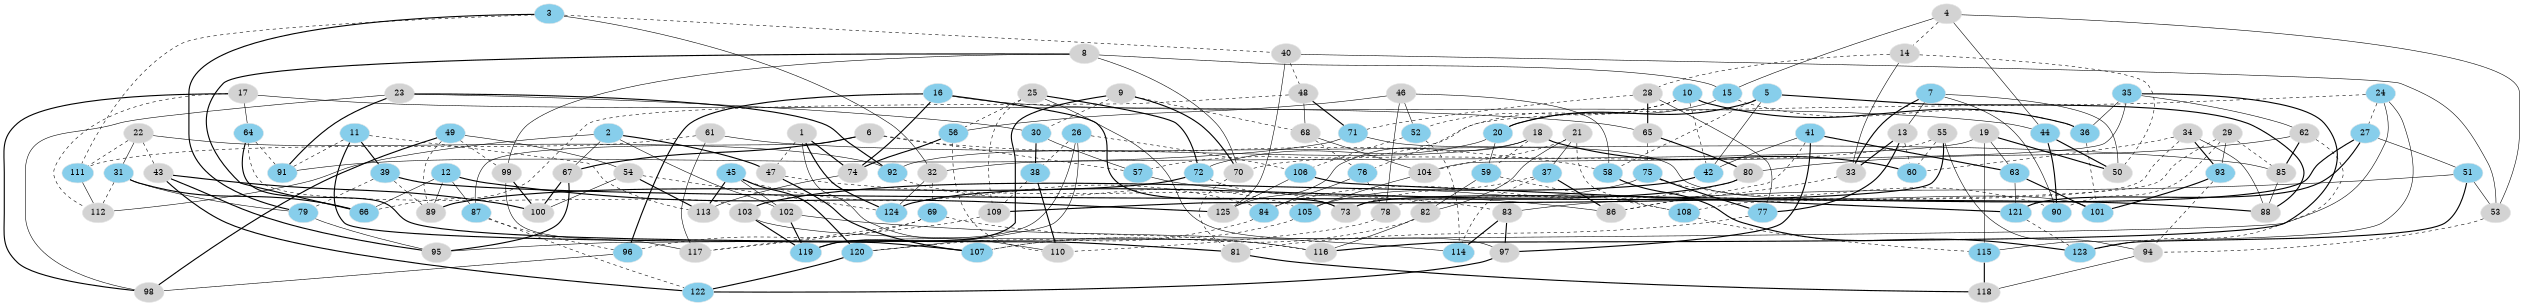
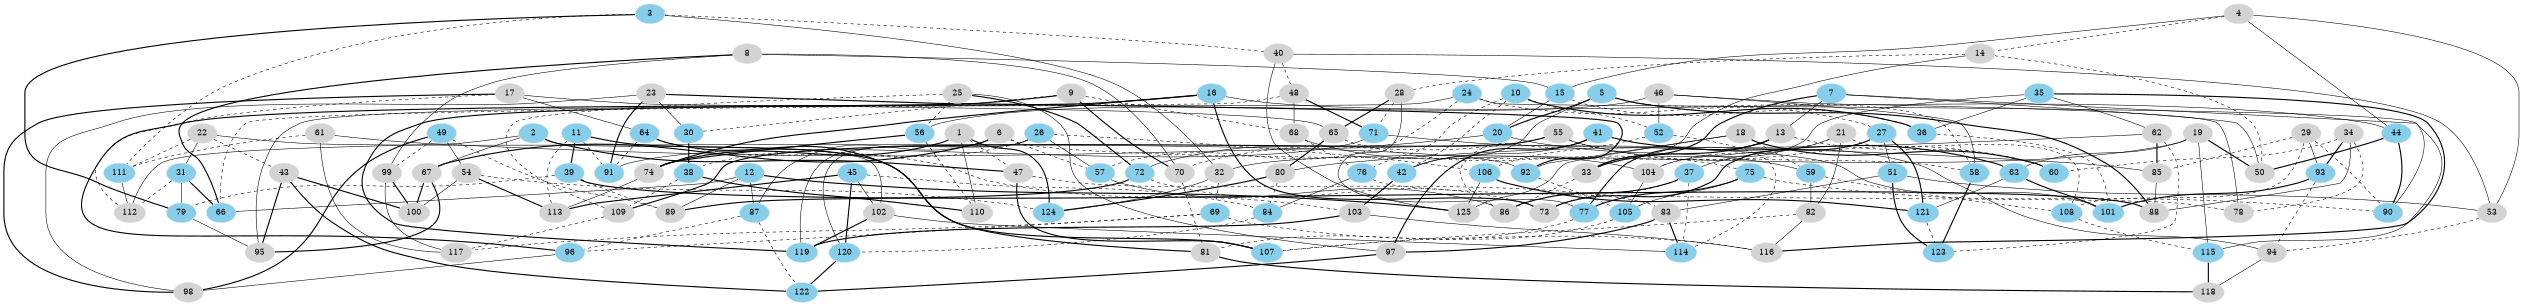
  graph {
    node [color=gray90 fillcolor=skyblue style=filled]
    edge [style=solid]
    1 [fillcolor=lightgrey]
    47 [fillcolor=lightgrey]
    74 [fillcolor=lightgrey]
    110 [fillcolor=lightgrey]
    124
    107
    83 [fillcolor=lightgrey]
    113 [fillcolor=lightgrey]
    2
    67 [fillcolor=lightgrey]
    102 [fillcolor=lightgrey]
    112 [fillcolor=lightgrey]
    95 [fillcolor=lightgrey]
    100 [fillcolor=lightgrey]
    119
    114
    32 [fillcolor=lightgrey]
    3
    40 [fillcolor=lightgrey]
    79
    111
    69
    53 [fillcolor=lightgrey]
    125 [fillcolor=lightgrey]
    48 [fillcolor=lightgrey]
    4 [fillcolor=lightgrey]
    14 [fillcolor=lightgrey]
    15
    44
    33 [fillcolor=lightgrey]
    50 [fillcolor=lightgrey]
    28 [fillcolor=lightgrey]
    20
    36
    90
    94 [fillcolor=lightgrey]
    5
    42
    58
    88 [fillcolor=lightgrey]
    59
    72
    103 [fillcolor=lightgrey]
    123
    6 [fillcolor=lightgrey]
    57
    87
    86 [fillcolor=lightgrey]
    96
    122
    13 [fillcolor=lightgrey]
    7
    60
    77
    8 [fillcolor=lightgrey]
    66
    70 [fillcolor=lightgrey]
    99 [fillcolor=lightgrey]
    81 [fillcolor=lightgrey]
    117 [fillcolor=lightgrey]
    9 [fillcolor=lightgrey]
    30
    68 [fillcolor=lightgrey]
    38
    76
    104 [fillcolor=lightgrey]
    10
    52
    101
    106
    78 [fillcolor=lightgrey]
    84
    11
    39
    91
    89 [fillcolor=lightgrey]
    12
    65 [fillcolor=lightgrey]
    71
    16
    73 [fillcolor=lightgrey]
    98 [fillcolor=lightgrey]
    17 [fillcolor=lightgrey]
    64
    80 [fillcolor=lightgrey]
    75
    18 [fillcolor=lightgrey]
    92
    82 [fillcolor=lightgrey]
    108
    105
    19 [fillcolor=lightgrey]
    63
    115
    121
    118 [fillcolor=lightgrey]
    21 [fillcolor=lightgrey]
    37
    116 [fillcolor=lightgrey]
    22 [fillcolor=lightgrey]
    31
    43 [fillcolor=lightgrey]
    23 [fillcolor=lightgrey]
    24
    27
    51
    25 [fillcolor=lightgrey]
    56
    97 [fillcolor=lightgrey]
    109 [fillcolor=lightgrey]
    26
    120
    29 [fillcolor=lightgrey]
    85 [fillcolor=lightgrey]
    93
    34 [fillcolor=lightgrey]
    35
    62 [fillcolor=lightgrey]
    41
    45
    46 [fillcolor=lightgrey]
    49
    54 [fillcolor=lightgrey]
    55 [fillcolor=lightgrey]
    61 [fillcolor=lightgrey]
    1 -- 47 [style=dashed]
    1 -- 74 [style=bold]
    1 -- 110
    1 -- 124 [style=bold]
    47 -- 107 [style=bold]
    47 -- 83 [style=dashed]
    74 -- 113
    83 -- 114 [style=bold]
    83 -- 97 [style=bold]
    2 -- 47 [style=bold]
    2 -- 67
    2 -- 102
    2 -- 112
    67 -- 95 [style=bold]
    67 -- 100 [style=bold]
    102 -- 119 [style=bold]
    102 -- 114
    32 -- 124
    32 -- 69 [style=dashed]
    3 -- 32
    3 -- 40 [style=dashed]
    3 -- 79 [style=bold]
    3 -- 111 [style=dashed]
    40 -- 53
    40 -- 125
    40 -- 48 [style=dashed]
    79 -- 95
    111 -- 112
    69 -- 96 [style=dashed]
    69 -- 117 [style=dashed]
    69 -- 116 [style=dashed]
    53 -- 94 [style=dashed]
    48 -- 66 [style=dashed]
    48 -- 68
    48 -- 71 [style=bold]
    4 -- 53
    4 -- 14 [style=dashed]
    4 -- 15
    4 -- 44
    14 -- 33
    14 -- 50 [style=dashed]
    14 -- 28 [style=dashed]
    15 -- 20
    15 -- 36 [style=dashed]
    44 -- 50 [style=bold]
    44 -- 90 [style=bold]
    33 -- 86 [style=dashed]
    28 -- 77
    28 -- 65 [style=bold]
    28 -- 71 [style=dashed]
    20 -- 59
    20 -- 72
    36 -- 101 [style=dashed]
    94 -- 118
    5 -- 20 [style=bold]
    5 -- 42
    5 -- 58 [style=dashed]
    5 -- 88 [style=bold]
    42 -- 103 [style=bold]
    58 -- 123 [style=bold]
    59 -- 82
    59 -- 108 [style=dashed]
    72 -- 89 [style=bold]
    72 -- 73 [style=dashed]
    103 -- 119 [style=bold]
    103 -- 116
    6 -- 67 [style=bold]
    6 -- 58 [style=dashed]
    6 -- 57 [style=dashed]
    6 -- 87
    57 -- 86
    87 -- 96 [style=dashed]
    87 -- 122 [style=dashed]
    96 -- 98
    13 -- 33 [style=bold]
    13 -- 60 [style=dashed]
    13 -- 77 [style=bold]
    7 -- 33 [style=bold]
    7 -- 50
    7 -- 90
    7 -- 13
    77 -- 81 [style=dashed]
    8 -- 15
    8 -- 66 [style=bold]
    8 -- 70
    8 -- 99
    70 -- 81 [style=dashed]
    99 -- 100 [style=bold]
    99 -- 117
    81 -- 118 [style=bold]
    9 -- 119 [style=bold]
    9 -- 70 [style=bold]
    9 -- 30 [style=dashed]
    9 -- 68 [style=dashed]
-   30 -- 57
+   26 -- 57
    30 -- 38 [style=bold]
    68 -- 76 [style=dashed]
    68 -- 104
    38 -- 110 [style=bold]
    38 -- 109 [style=dashed]
    76 -- 78 [style=dashed]
    76 -- 84
    104 -- 105
    10 -- 36 [style=bold]
    10 -- 42 [style=dashed]
    10 -- 76 [style=dashed]
    10 -- 52 [style=dashed]
    52 -- 114 [style=dashed]
    52 -- 106 [style=dashed]
    106 -- 125
    106 -- 121 [style=bold]
-   78 -- 110 [style=dashed]
    84 -- 120 [style=dashed]
    11 -- 107 [style=bold]
    11 -- 113 [style=dashed]
    11 -- 39 [style=bold]
    11 -- 91 [style=dashed]
    39 -- 79 [style=dashed]
    39 -- 88 [style=bold]
    39 -- 89 [style=dashed]
    12 -- 125 [style=bold]
    12 -- 87
    12 -- 66
    12 -- 89
    65 -- 80 [style=bold]
    65 -- 75 [style=dashed]
    71 -- 101
    71 -- 91
    16 -- 74 [style=bold]
    16 -- 44
    16 -- 96 [style=bold]
    16 -- 73 [style=bold]
    17 -- 112 [style=dashed]
    17 -- 65
    17 -- 98 [style=bold]
    17 -- 64
    64 -- 103 [style=dashed]
    64 -- 81 [style=bold]
    64 -- 91 [style=dashed]
    80 -- 124 [style=bold]
    80 -- 84 [style=dashed]
    75 -- 90 [style=dashed]
    75 -- 77 [style=bold]
    75 -- 105
    18 -- 125
    18 -- 59 [style=dashed]
    18 -- 60 [style=bold]
    18 -- 92
    92 -- 105 [style=dashed]
    82 -- 107 [style=dashed]
    82 -- 116
    108 -- 115 [style=dashed]
    105 -- 107 [style=dashed]
    19 -- 32
    19 -- 50 [style=bold]
    19 -- 63
    19 -- 115
    63 -- 101 [style=bold]
    63 -- 121
    115 -- 118 [style=bold]
    121 -- 123 [style=dashed]
    21 -- 104 [style=dashed]
    21 -- 82
    21 -- 108 [style=dashed]
    21 -- 37
    37 -- 114 [style=dashed]
    37 -- 86 [style=bold]
    37 -- 73 [style=dashed]
    22 -- 111 [style=dashed]
    22 -- 92
    22 -- 31
    22 -- 43 [style=dashed]
    31 -- 112 [style=dashed]
    31 -- 79
    31 -- 66 [style=bold]
    43 -- 95 [style=bold]
    43 -- 100 [style=bold]
    43 -- 122 [style=bold]
    23 -- 30
    23 -- 91 [style=bold]
    23 -- 98
    23 -- 92 [style=bold]
    24 -- 95
    24 -- 57 [style=dashed]
    24 -- 115
    24 -- 27 [style=dashed]
    27 -- 73 [style=bold]
    27 -- 121 [style=bold]
    27 -- 51
    51 -- 83
    51 -- 53
    51 -- 123 [style=bold]
    25 -- 72 [style=bold]
    25 -- 56 [style=dashed]
    25 -- 97
    25 -- 109 [style=dashed]
    56 -- 74 [style=bold]
    56 -- 110 [style=dashed]
    97 -- 122 [style=bold]
    109 -- 117 [style=dashed]
    26 -- 119
    26 -- 38 [style=dashed]
    26 -- 106 [style=dashed]
    26 -- 120
    120 -- 122 [style=bold]
    29 -- 90 [style=dashed]
    29 -- 108 [style=dashed]
    29 -- 85 [style=dashed]
    29 -- 93
    85 -- 88
    93 -- 94 [style=dashed]
    93 -- 101 [style=bold]
    34 -- 88
    34 -- 60 [style=dashed]
    34 -- 78 [style=dashed]
    34 -- 93 [style=bold]
    35 -- 36
    35 -- 104
    35 -- 116 [style=bold]
    35 -- 62
    62 -- 123 [style=dashed]
    62 -- 80
    62 -- 85 [style=bold]
    41 -- 42
    41 -- 86 [style=dashed]
    41 -- 63 [style=bold]
    41 -- 97 [style=bold]
    45 -- 113 [style=bold]
    45 -- 102
    45 -- 84 [style=dashed]
    45 -- 120 [style=bold]
    46 -- 58
    46 -- 52
    46 -- 78
    46 -- 56
    49 -- 99 [style=dashed]
    49 -- 89 [style=dashed]
    49 -- 98 [style=bold]
    49 -- 54
    54 -- 124 [style=dashed]
    54 -- 113 [style=bold]
    54 -- 100
    55 -- 94
    55 -- 60 [style=dashed]
    55 -- 70 [style=dashed]
    55 -- 109 [style=bold]
    61 -- 111 [style=dashed]
    61 -- 117
    61 -- 85
  }
